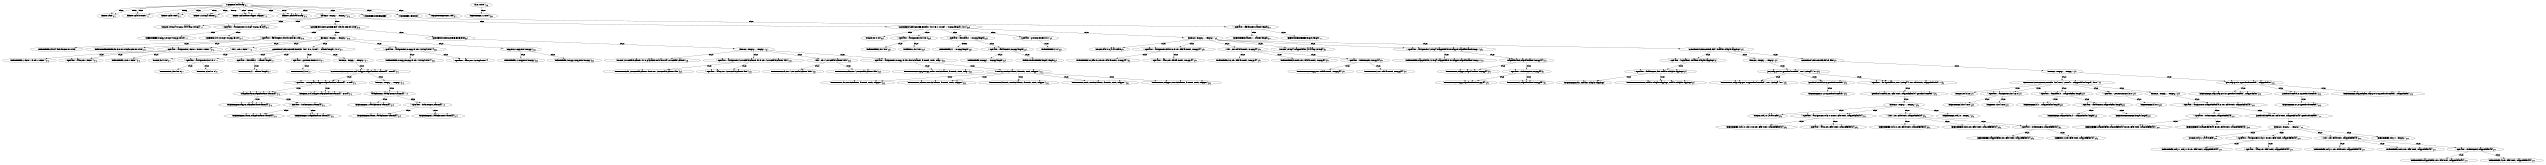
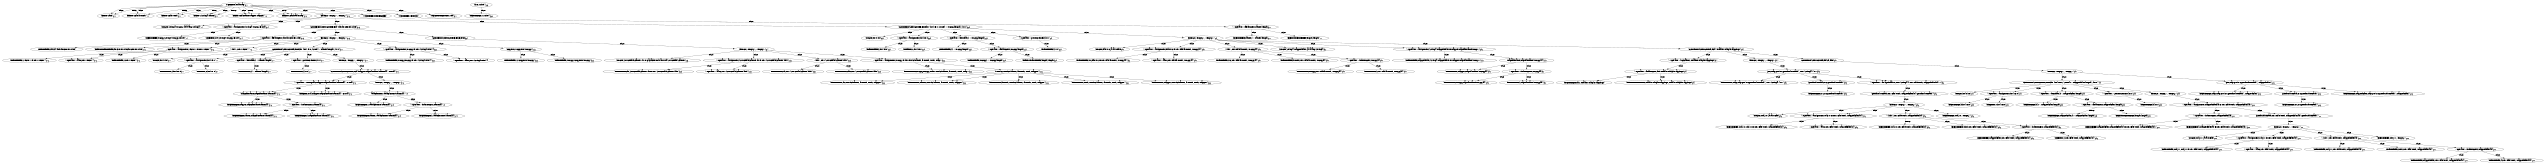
  digraph {
    n1 [label=<(METHOD,buildMap)<SUB>571</SUB>>]
    n2 [label=<(PARAM,this)<SUB>571</SUB>>]
    n3 [label=<(PARAM,File fromDir)<SUB>571</SUB>>]
    n4 [label=<(PARAM,File toDir)<SUB>571</SUB>>]
    n5 [label=<(PARAM,String[] names)<SUB>571</SUB>>]
    n6 [label=<(PARAM,FileNameMapper mapper)<SUB>572</SUB>>]
    n7 [label=<(PARAM,Hashtable map)<SUB>572</SUB>>]
    n8 [label=<(BLOCK,&lt;empty&gt;,&lt;empty&gt;)<SUB>572</SUB>>]
    n9 [label=<(MODIFIER,PROTECTED)>]
    n10 [label=<(MODIFIER,VIRTUAL)>]
    n11 [label=<(METHOD_RETURN,void)<SUB>571</SUB>>]
    n12 [label=<(LOCAL,String[] toCopy: java.lang.String[])<SUB>574</SUB>>]
    n13 [label=<(&lt;operator&gt;.assignment,String[] toCopy = null)<SUB>574</SUB>>]
    n14 [label=<(CONTROL_STRUCTURE,IF,if (this.forceOverwrite))<SUB>575</SUB>>]
    n15 [label=<(CONTROL_STRUCTURE,FOR,for (int i = 0; Some(i &lt; toCopy.length); i++))<SUB>589</SUB>>]
    n16 [label=<(&lt;operator&gt;.fieldAccess,names.length)<SUB>577</SUB>>]
    n17 [label=<(IDENTIFIER,toCopy,String[] toCopy = null)<SUB>574</SUB>>]
    n18 [label=<(LITERAL,null,String[] toCopy = null)<SUB>574</SUB>>]
    n19 [label=<(&lt;operator&gt;.fieldAccess,this.forceOverwrite)<SUB>575</SUB>>]
    n20 [label=<(BLOCK,&lt;empty&gt;,&lt;empty&gt;)<SUB>575</SUB>>]
    n21 [label=<(CONTROL_STRUCTURE,ELSE,else)<SUB>584</SUB>>]
    n22 [label=<(LOCAL,int i: int)<SUB>589</SUB>>]
    n23 [label=<(&lt;operator&gt;.assignment,int i = 0)<SUB>589</SUB>>]
    n24 [label=<(&lt;operator&gt;.lessThan,i &lt; toCopy.length)<SUB>589</SUB>>]
    n25 [label=<(&lt;operator&gt;.postIncrement,i++)<SUB>589</SUB>>]
    n26 [label=<(BLOCK,&lt;empty&gt;,&lt;empty&gt;)<SUB>589</SUB>>]
    n27 [label=<(IDENTIFIER,this,if (this.forceOverwrite))>]
    n28 [label=<(FIELD_IDENTIFIER,forceOverwrite,forceOverwrite)<SUB>575</SUB>>]
    n29 [label=<(&lt;operator&gt;.assignment,Vector v = new Vector())<SUB>576</SUB>>]
    n30 [label=<(&lt;init&gt;,new Vector())<SUB>576</SUB>>]
    n31 [label=<(CONTROL_STRUCTURE,FOR,for (int i = 0; Some(i &lt; names.length); i++))<SUB>577</SUB>>]
    n32 [label=<(&lt;operator&gt;.assignment,toCopy = new String[v.size()])<SUB>582</SUB>>]
    n33 [label=<(copyInto,v.copyInto(toCopy))<SUB>583</SUB>>]
    n34 [label=<(BLOCK,&lt;empty&gt;,&lt;empty&gt;)<SUB>584</SUB>>]
    n35 [label=<(IDENTIFIER,v,Vector v = new Vector())<SUB>576</SUB>>]
    n36 [label=<(&lt;operator&gt;.alloc,new Vector())<SUB>576</SUB>>]
    n37 [label=<(IDENTIFIER,v,new Vector())<SUB>576</SUB>>]
    n38 [label=<(LOCAL,int i: int)<SUB>577</SUB>>]
    n39 [label=<(&lt;operator&gt;.assignment,int i = 0)<SUB>577</SUB>>]
    n40 [label=<(&lt;operator&gt;.lessThan,i &lt; names.length)<SUB>577</SUB>>]
    n41 [label=<(&lt;operator&gt;.postIncrement,i++)<SUB>577</SUB>>]
    n42 [label=<(BLOCK,&lt;empty&gt;,&lt;empty&gt;)<SUB>577</SUB>>]
    n43 [label=<(IDENTIFIER,toCopy,toCopy = new String[v.size()])<SUB>582</SUB>>]
    n44 [label=<(&lt;operator&gt;.alloc,new String[v.size()])>]
    n45 [label=<(IDENTIFIER,v,v.copyInto(toCopy))<SUB>583</SUB>>]
    n46 [label=<(IDENTIFIER,toCopy,v.copyInto(toCopy))<SUB>583</SUB>>]
    n47 [label=<(IDENTIFIER,i,int i = 0)<SUB>577</SUB>>]
    n48 [label=<(LITERAL,0,int i = 0)<SUB>577</SUB>>]
    n49 [label=<(IDENTIFIER,i,i &lt; names.length)<SUB>577</SUB>>]
    n50 [label=<(IDENTIFIER,i,i++)<SUB>577</SUB>>]
    n51 [label=<(CONTROL_STRUCTURE,IF,if (mapper.mapFileName(names[i]) != null))<SUB>578</SUB>>]
    n52 [label=<(IDENTIFIER,names,i &lt; names.length)<SUB>577</SUB>>]
    n53 [label=<(FIELD_IDENTIFIER,length,length)<SUB>577</SUB>>]
    n54 [label=<(&lt;operator&gt;.notEquals,mapper.mapFileName(names[i]) != null)<SUB>578</SUB>>]
    n55 [label=<(BLOCK,&lt;empty&gt;,&lt;empty&gt;)<SUB>578</SUB>>]
    n56 [label=<(mapFileName,mapFileName(names[i]))<SUB>578</SUB>>]
    n57 [label=<(LITERAL,null,mapper.mapFileName(names[i]) != null)<SUB>578</SUB>>]
    n58 [label=<(addElement,v.addElement(names[i]))<SUB>579</SUB>>]
    n59 [label=<(IDENTIFIER,mapper,mapFileName(names[i]))<SUB>578</SUB>>]
    n60 [label=<(&lt;operator&gt;.indexAccess,names[i])<SUB>578</SUB>>]
    n61 [label=<(IDENTIFIER,names,mapFileName(names[i]))<SUB>578</SUB>>]
    n62 [label=<(IDENTIFIER,i,mapFileName(names[i]))<SUB>578</SUB>>]
    n63 [label=<(IDENTIFIER,v,v.addElement(names[i]))<SUB>579</SUB>>]
    n64 [label=<(&lt;operator&gt;.indexAccess,names[i])<SUB>579</SUB>>]
    n65 [label=<(IDENTIFIER,names,v.addElement(names[i]))<SUB>579</SUB>>]
    n66 [label=<(IDENTIFIER,i,v.addElement(names[i]))<SUB>579</SUB>>]
    n67 [label=<(size,v.size())<SUB>582</SUB>>]
    n68 [label=<(IDENTIFIER,v,v.size())<SUB>582</SUB>>]
    n69 [label=<(LOCAL,SourceFileScanner ds: org.apache.tools.ant.util.SourceFileScanner)<SUB>585</SUB>>]
    n70 [label=<(&lt;operator&gt;.assignment,SourceFileScanner ds = new SourceFileScanner(this))<SUB>585</SUB>>]
    n71 [label=<(&lt;init&gt;,new SourceFileScanner(this))<SUB>585</SUB>>]
    n72 [label=<(&lt;operator&gt;.assignment,toCopy = ds.restrict(names, fromDir, toDir, map...)<SUB>586</SUB>>]
    n73 [label=<(IDENTIFIER,ds,SourceFileScanner ds = new SourceFileScanner(this))<SUB>585</SUB>>]
    n74 [label=<(&lt;operator&gt;.alloc,new SourceFileScanner(this))<SUB>585</SUB>>]
    n75 [label=<(IDENTIFIER,ds,new SourceFileScanner(this))<SUB>585</SUB>>]
    n76 [label=<(IDENTIFIER,this,new SourceFileScanner(this))<SUB>585</SUB>>]
    n77 [label=<(IDENTIFIER,toCopy,toCopy = ds.restrict(names, fromDir, toDir, map...)<SUB>586</SUB>>]
    n78 [label=<(restrict,restrict(names, fromDir, toDir, mapper))<SUB>586</SUB>>]
    n79 [label=<(IDENTIFIER,ds,restrict(names, fromDir, toDir, mapper))<SUB>586</SUB>>]
    n80 [label=<(IDENTIFIER,names,restrict(names, fromDir, toDir, mapper))<SUB>586</SUB>>]
    n81 [label=<(IDENTIFIER,fromDir,restrict(names, fromDir, toDir, mapper))<SUB>586</SUB>>]
    n82 [label=<(IDENTIFIER,toDir,restrict(names, fromDir, toDir, mapper))<SUB>586</SUB>>]
    n83 [label=<(IDENTIFIER,mapper,restrict(names, fromDir, toDir, mapper))<SUB>586</SUB>>]
    n84 [label=<(IDENTIFIER,i,int i = 0)<SUB>589</SUB>>]
    n85 [label=<(LITERAL,0,int i = 0)<SUB>589</SUB>>]
    n86 [label=<(IDENTIFIER,i,i &lt; toCopy.length)<SUB>589</SUB>>]
    n87 [label=<(&lt;operator&gt;.fieldAccess,toCopy.length)<SUB>589</SUB>>]
    n88 [label=<(IDENTIFIER,i,i++)<SUB>589</SUB>>]
    n89 [label=<(LOCAL,File src: java.io.File)<SUB>590</SUB>>]
    n90 [label=<(&lt;operator&gt;.assignment,File src = new File(fromDir, toCopy[i]))<SUB>590</SUB>>]
    n91 [label=<(&lt;init&gt;,new File(fromDir, toCopy[i]))<SUB>590</SUB>>]
    n92 [label=<(LOCAL,String[] mappedFiles: java.lang.String[])<SUB>592</SUB>>]
    n93 [label=<(&lt;operator&gt;.assignment,String[] mappedFiles = mapper.mapFileName(toCop...)<SUB>592</SUB>>]
    n94 [label=<(CONTROL_STRUCTURE,IF,if (!enableMultipleMappings))<SUB>594</SUB>>]
    n95 [label=<(IDENTIFIER,toCopy,i &lt; toCopy.length)<SUB>589</SUB>>]
    n96 [label=<(FIELD_IDENTIFIER,length,length)<SUB>589</SUB>>]
    n97 [label=<(IDENTIFIER,src,File src = new File(fromDir, toCopy[i]))<SUB>593</SUB>>]
    n98 [label=<(&lt;operator&gt;.alloc,new File(fromDir, toCopy[i]))<SUB>590</SUB>>]
    n99 [label=<(IDENTIFIER,src,new File(fromDir, toCopy[i]))<SUB>590</SUB>>]
    n100 [label=<(IDENTIFIER,fromDir,new File(fromDir, toCopy[i]))<SUB>590</SUB>>]
    n101 [label=<(&lt;operator&gt;.indexAccess,toCopy[i])<SUB>590</SUB>>]
    n102 [label=<(IDENTIFIER,mappedFiles,String[] mappedFiles = mapper.mapFileName(toCop...)<SUB>592</SUB>>]
    n103 [label=<(mapFileName,mapFileName(toCopy[i]))<SUB>592</SUB>>]
    n104 [label=<(&lt;operator&gt;.logicalNot,!enableMultipleMappings)<SUB>594</SUB>>]
    n105 [label=<(BLOCK,&lt;empty&gt;,&lt;empty&gt;)<SUB>594</SUB>>]
    n106 [label=<(CONTROL_STRUCTURE,ELSE,else)<SUB>597</SUB>>]
    n107 [label=<(IDENTIFIER,toCopy,new File(fromDir, toCopy[i]))<SUB>590</SUB>>]
    n108 [label=<(IDENTIFIER,i,new File(fromDir, toCopy[i]))<SUB>590</SUB>>]
    n109 [label=<(IDENTIFIER,mapper,mapFileName(toCopy[i]))<SUB>592</SUB>>]
    n110 [label=<(&lt;operator&gt;.indexAccess,toCopy[i])<SUB>592</SUB>>]
    n111 [label=<(IDENTIFIER,toCopy,mapFileName(toCopy[i]))<SUB>592</SUB>>]
    n112 [label=<(IDENTIFIER,i,mapFileName(toCopy[i]))<SUB>592</SUB>>]
    n113 [label=<(&lt;operator&gt;.fieldAccess,this.enableMultipleMappings)<SUB>594</SUB>>]
    n114 [label=<(put,map.put(src.getAbsolutePath(), new String[] { n...)<SUB>595</SUB>>]
    n115 [label=<(BLOCK,&lt;empty&gt;,&lt;empty&gt;)<SUB>597</SUB>>]
    n116 [label=<(IDENTIFIER,this,!enableMultipleMappings)>]
    n117 [label=<(FIELD_IDENTIFIER,enableMultipleMappings,enableMultipleMappings)<SUB>594</SUB>>]
    n118 [label=<(IDENTIFIER,map,map.put(src.getAbsolutePath(), new String[] { n...)<SUB>595</SUB>>]
    n119 [label=<(getAbsolutePath,src.getAbsolutePath())<SUB>595</SUB>>]
    n120 [label=<(&lt;operator&gt;.arrayInitializer,new String[] { new File(toDir, mappedFiles[0])....)<SUB>596</SUB>>]
    n121 [label=<(IDENTIFIER,src,src.getAbsolutePath())<SUB>595</SUB>>]
    n122 [label=<(getAbsolutePath,new File(toDir, mappedFiles[0]).getAbsolutePath())<SUB>596</SUB>>]
    n123 [label=<(BLOCK,&lt;empty&gt;,&lt;empty&gt;)<SUB>596</SUB>>]
    n124 [label=<(LOCAL,$obj10: java.io.File)<SUB>596</SUB>>]
    n125 [label=<(&lt;operator&gt;.assignment,$obj10 = new File(toDir, mappedFiles[0]))<SUB>596</SUB>>]
    n126 [label=<(&lt;init&gt;,new File(toDir, mappedFiles[0]))<SUB>596</SUB>>]
    n127 [label=<(IDENTIFIER,$obj10,&lt;empty&gt;)<SUB>596</SUB>>]
    n128 [label=<(IDENTIFIER,$obj10,$obj10 = new File(toDir, mappedFiles[0]))<SUB>596</SUB>>]
    n129 [label=<(&lt;operator&gt;.alloc,new File(toDir, mappedFiles[0]))<SUB>596</SUB>>]
    n130 [label=<(IDENTIFIER,$obj10,new File(toDir, mappedFiles[0]))<SUB>596</SUB>>]
    n131 [label=<(IDENTIFIER,toDir,new File(toDir, mappedFiles[0]))<SUB>596</SUB>>]
    n132 [label=<(&lt;operator&gt;.indexAccess,mappedFiles[0])<SUB>596</SUB>>]
    n133 [label=<(IDENTIFIER,mappedFiles,new File(toDir, mappedFiles[0]))<SUB>596</SUB>>]
    n134 [label=<(LITERAL,0,new File(toDir, mappedFiles[0]))<SUB>596</SUB>>]
    n135 [label=<(CONTROL_STRUCTURE,FOR,for (int k = 0; Some(k &lt; mappedFiles.length); k++))<SUB>599</SUB>>]
    n136 [label=<(put,map.put(src.getAbsolutePath(), mappedFiles))<SUB>603</SUB>>]
    n137 [label=<(LOCAL,int k: int)<SUB>599</SUB>>]
    n138 [label=<(&lt;operator&gt;.assignment,int k = 0)<SUB>599</SUB>>]
    n139 [label=<(&lt;operator&gt;.lessThan,k &lt; mappedFiles.length)<SUB>599</SUB>>]
    n140 [label=<(&lt;operator&gt;.postIncrement,k++)<SUB>599</SUB>>]
    n141 [label=<(BLOCK,&lt;empty&gt;,&lt;empty&gt;)<SUB>599</SUB>>]
    n142 [label=<(IDENTIFIER,map,map.put(src.getAbsolutePath(), mappedFiles))<SUB>603</SUB>>]
    n143 [label=<(getAbsolutePath,src.getAbsolutePath())<SUB>603</SUB>>]
    n144 [label=<(IDENTIFIER,mappedFiles,map.put(src.getAbsolutePath(), mappedFiles))<SUB>603</SUB>>]
    n145 [label=<(IDENTIFIER,k,int k = 0)<SUB>599</SUB>>]
    n146 [label=<(LITERAL,0,int k = 0)<SUB>599</SUB>>]
    n147 [label=<(IDENTIFIER,k,k &lt; mappedFiles.length)<SUB>599</SUB>>]
    n148 [label=<(&lt;operator&gt;.fieldAccess,mappedFiles.length)<SUB>599</SUB>>]
    n149 [label=<(IDENTIFIER,k,k++)<SUB>599</SUB>>]
    n150 [label=<(&lt;operator&gt;.assignment,mappedFiles[k] = new File(toDir, mappedFiles[k]...)<SUB>600</SUB>>]
    n151 [label=<(IDENTIFIER,mappedFiles,k &lt; mappedFiles.length)<SUB>599</SUB>>]
    n152 [label=<(FIELD_IDENTIFIER,length,length)<SUB>599</SUB>>]
    n153 [label=<(&lt;operator&gt;.indexAccess,mappedFiles[k])<SUB>600</SUB>>]
    n154 [label=<(getAbsolutePath,new File(toDir, mappedFiles[k]).getAbsolutePath())<SUB>600</SUB>>]
    n155 [label=<(IDENTIFIER,mappedFiles,mappedFiles[k] = new File(toDir, mappedFiles[k]...)<SUB>600</SUB>>]
    n156 [label=<(IDENTIFIER,k,mappedFiles[k] = new File(toDir, mappedFiles[k]...)<SUB>600</SUB>>]
    n157 [label=<(BLOCK,&lt;empty&gt;,&lt;empty&gt;)<SUB>600</SUB>>]
    n158 [label=<(LOCAL,$obj11: java.io.File)<SUB>600</SUB>>]
    n159 [label=<(&lt;operator&gt;.assignment,$obj11 = new File(toDir, mappedFiles[k]))<SUB>600</SUB>>]
    n160 [label=<(&lt;init&gt;,new File(toDir, mappedFiles[k]))<SUB>600</SUB>>]
    n161 [label=<(IDENTIFIER,$obj11,&lt;empty&gt;)<SUB>600</SUB>>]
    n162 [label=<(IDENTIFIER,$obj11,$obj11 = new File(toDir, mappedFiles[k]))<SUB>600</SUB>>]
    n163 [label=<(&lt;operator&gt;.alloc,new File(toDir, mappedFiles[k]))<SUB>600</SUB>>]
    n164 [label=<(IDENTIFIER,$obj11,new File(toDir, mappedFiles[k]))<SUB>600</SUB>>]
    n165 [label=<(IDENTIFIER,toDir,new File(toDir, mappedFiles[k]))<SUB>600</SUB>>]
    n166 [label=<(&lt;operator&gt;.indexAccess,mappedFiles[k])<SUB>600</SUB>>]
    n167 [label=<(IDENTIFIER,mappedFiles,new File(toDir, mappedFiles[k]))<SUB>600</SUB>>]
    n168 [label=<(IDENTIFIER,k,new File(toDir, mappedFiles[k]))<SUB>600</SUB>>]
    n169 [label=<(IDENTIFIER,src,src.getAbsolutePath())<SUB>603</SUB>>]
    n1 -> n2 [label="AST: "]
    n1 -> n2 [label="DDG: "]
    n1 -> n3 [label="AST: "]
    n1 -> n3 [label="DDG: "]
    n1 -> n4 [label="AST: "]
    n1 -> n4 [label="DDG: "]
    n1 -> n5 [label="AST: "]
    n1 -> n5 [label="DDG: "]
    n1 -> n6 [label="AST: "]
    n1 -> n6 [label="DDG: "]
    n1 -> n7 [label="AST: "]
    n1 -> n7 [label="DDG: "]
    n1 -> n8 [label="AST: "]
    n1 -> n9 [label="AST: "]
    n1 -> n10 [label="AST: "]
    n1 -> n11 [label="AST: "]
    n8 -> n12 [label="AST: "]
    n8 -> n13 [label="AST: "]
    n8 -> n14 [label="AST: "]
    n8 -> n15 [label="AST: "]
    n10 -> n16 [label="AST: "]
    n13 -> n17 [label="AST: "]
    n13 -> n18 [label="AST: "]
    n14 -> n19 [label="AST: "]
    n14 -> n20 [label="AST: "]
    n14 -> n21 [label="AST: "]
    n15 -> n22 [label="AST: "]
    n15 -> n23 [label="AST: "]
    n15 -> n24 [label="AST: "]
    n15 -> n25 [label="AST: "]
    n15 -> n26 [label="AST: "]
    n16 -> n52 [label="AST: "]
    n16 -> n53 [label="AST: "]
    n19 -> n27 [label="AST: "]
    n19 -> n28 [label="AST: "]
    n20 -> n29 [label="AST: "]
    n20 -> n30 [label="AST: "]
    n20 -> n31 [label="AST: "]
    n20 -> n32 [label="AST: "]
    n20 -> n33 [label="AST: "]
    n21 -> n34 [label="AST: "]
    n23 -> n84 [label="AST: "]
    n23 -> n85 [label="AST: "]
-   n24 -> n86 [label="DDG: "]
+   n24 -> n86 [label="AST: "]
    n24 -> n87 [label="AST: "]
    n25 -> n88 [label="AST: "]
    n26 -> n89 [label="AST: "]
    n26 -> n90 [label="AST: "]
    n26 -> n91 [label="AST: "]
    n26 -> n92 [label="AST: "]
    n26 -> n93 [label="AST: "]
    n26 -> n94 [label="AST: "]
    n29 -> n35 [label="AST: "]
    n29 -> n36 [label="AST: "]
    n30 -> n37 [label="AST: "]
    n31 -> n38 [label="AST: "]
    n31 -> n39 [label="AST: "]
    n31 -> n40 [label="AST: "]
    n31 -> n41 [label="AST: "]
    n31 -> n42 [label="AST: "]
    n32 -> n43 [label="AST: "]
    n32 -> n44 [label="AST: "]
    n33 -> n45 [label="AST: "]
    n33 -> n46 [label="AST: "]
    n34 -> n69 [label="AST: "]
    n34 -> n70 [label="AST: "]
    n34 -> n71 [label="AST: "]
    n34 -> n72 [label="AST: "]
    n39 -> n47 [label="AST: "]
    n39 -> n48 [label="AST: "]
    n40 -> n49 [label="AST: "]
    n41 -> n50 [label="AST: "]
    n42 -> n51 [label="AST: "]
    n51 -> n54 [label="AST: "]
    n51 -> n55 [label="AST: "]
    n54 -> n56 [label="AST: "]
    n54 -> n57 [label="AST: "]
    n55 -> n58 [label="AST: "]
    n56 -> n59 [label="AST: "]
    n56 -> n60 [label="AST: "]
    n58 -> n63 [label="AST: "]
    n58 -> n64 [label="AST: "]
    n60 -> n61 [label="AST: "]
    n60 -> n62 [label="AST: "]
    n64 -> n65 [label="AST: "]
    n64 -> n66 [label="AST: "]
    n67 -> n68 [label="AST: "]
    n70 -> n73 [label="AST: "]
    n70 -> n74 [label="AST: "]
    n71 -> n75 [label="AST: "]
    n71 -> n76 [label="AST: "]
    n72 -> n77 [label="AST: "]
    n72 -> n78 [label="AST: "]
    n78 -> n79 [label="AST: "]
    n78 -> n80 [label="AST: "]
    n78 -> n81 [label="AST: "]
    n78 -> n82 [label="AST: "]
    n78 -> n83 [label="AST: "]
    n87 -> n95 [label="AST: "]
    n87 -> n96 [label="AST: "]
    n90 -> n97 [label="AST: "]
    n90 -> n98 [label="AST: "]
    n91 -> n99 [label="AST: "]
    n91 -> n100 [label="AST: "]
    n91 -> n101 [label="AST: "]
    n93 -> n102 [label="AST: "]
    n93 -> n103 [label="AST: "]
    n94 -> n104 [label="AST: "]
    n94 -> n105 [label="AST: "]
    n94 -> n106 [label="AST: "]
    n101 -> n107 [label="AST: "]
    n101 -> n108 [label="AST: "]
    n103 -> n109 [label="AST: "]
    n103 -> n110 [label="AST: "]
    n104 -> n113 [label="AST: "]
    n105 -> n114 [label="AST: "]
    n106 -> n115 [label="AST: "]
    n110 -> n111 [label="AST: "]
    n110 -> n112 [label="AST: "]
    n113 -> n116 [label="AST: "]
    n113 -> n117 [label="AST: "]
    n114 -> n118 [label="AST: "]
    n114 -> n119 [label="AST: "]
    n114 -> n120 [label="AST: "]
    n115 -> n135 [label="AST: "]
    n115 -> n136 [label="AST: "]
    n119 -> n121 [label="AST: "]
    n120 -> n122 [label="AST: "]
    n122 -> n123 [label="AST: "]
    n123 -> n124 [label="AST: "]
    n123 -> n125 [label="AST: "]
    n123 -> n126 [label="AST: "]
    n123 -> n127 [label="AST: "]
    n125 -> n128 [label="AST: "]
    n125 -> n129 [label="AST: "]
-   n126 -> n130 [label="AST: "]
+   n126 -> n130 [label="DDG: "]
    n126 -> n131 [label="AST: "]
    n126 -> n132 [label="AST: "]
    n132 -> n133 [label="AST: "]
    n132 -> n134 [label="AST: "]
    n135 -> n137 [label="AST: "]
    n135 -> n138 [label="AST: "]
    n135 -> n139 [label="AST: "]
    n135 -> n140 [label="AST: "]
    n135 -> n141 [label="AST: "]
    n136 -> n142 [label="AST: "]
    n136 -> n143 [label="AST: "]
    n136 -> n144 [label="AST: "]
    n138 -> n145 [label="AST: "]
    n138 -> n146 [label="AST: "]
    n139 -> n147 [label="AST: "]
    n139 -> n148 [label="AST: "]
    n140 -> n149 [label="AST: "]
    n141 -> n150 [label="AST: "]
    n143 -> n169 [label="AST: "]
-   n148 -> n151 [label="AST: "]
+   n148 -> n151 [label="DDG: "]
    n148 -> n152 [label="AST: "]
    n150 -> n153 [label="AST: "]
    n150 -> n154 [label="AST: "]
    n153 -> n155 [label="AST: "]
    n153 -> n156 [label="AST: "]
    n154 -> n157 [label="AST: "]
    n157 -> n158 [label="AST: "]
    n157 -> n159 [label="AST: "]
    n157 -> n160 [label="AST: "]
    n157 -> n161 [label="AST: "]
    n159 -> n162 [label="AST: "]
    n159 -> n163 [label="AST: "]
    n160 -> n164 [label="AST: "]
    n160 -> n165 [label="AST: "]
    n160 -> n166 [label="AST: "]
    n166 -> n167 [label="AST: "]
    n166 -> n168 [label="AST: "]
  }
